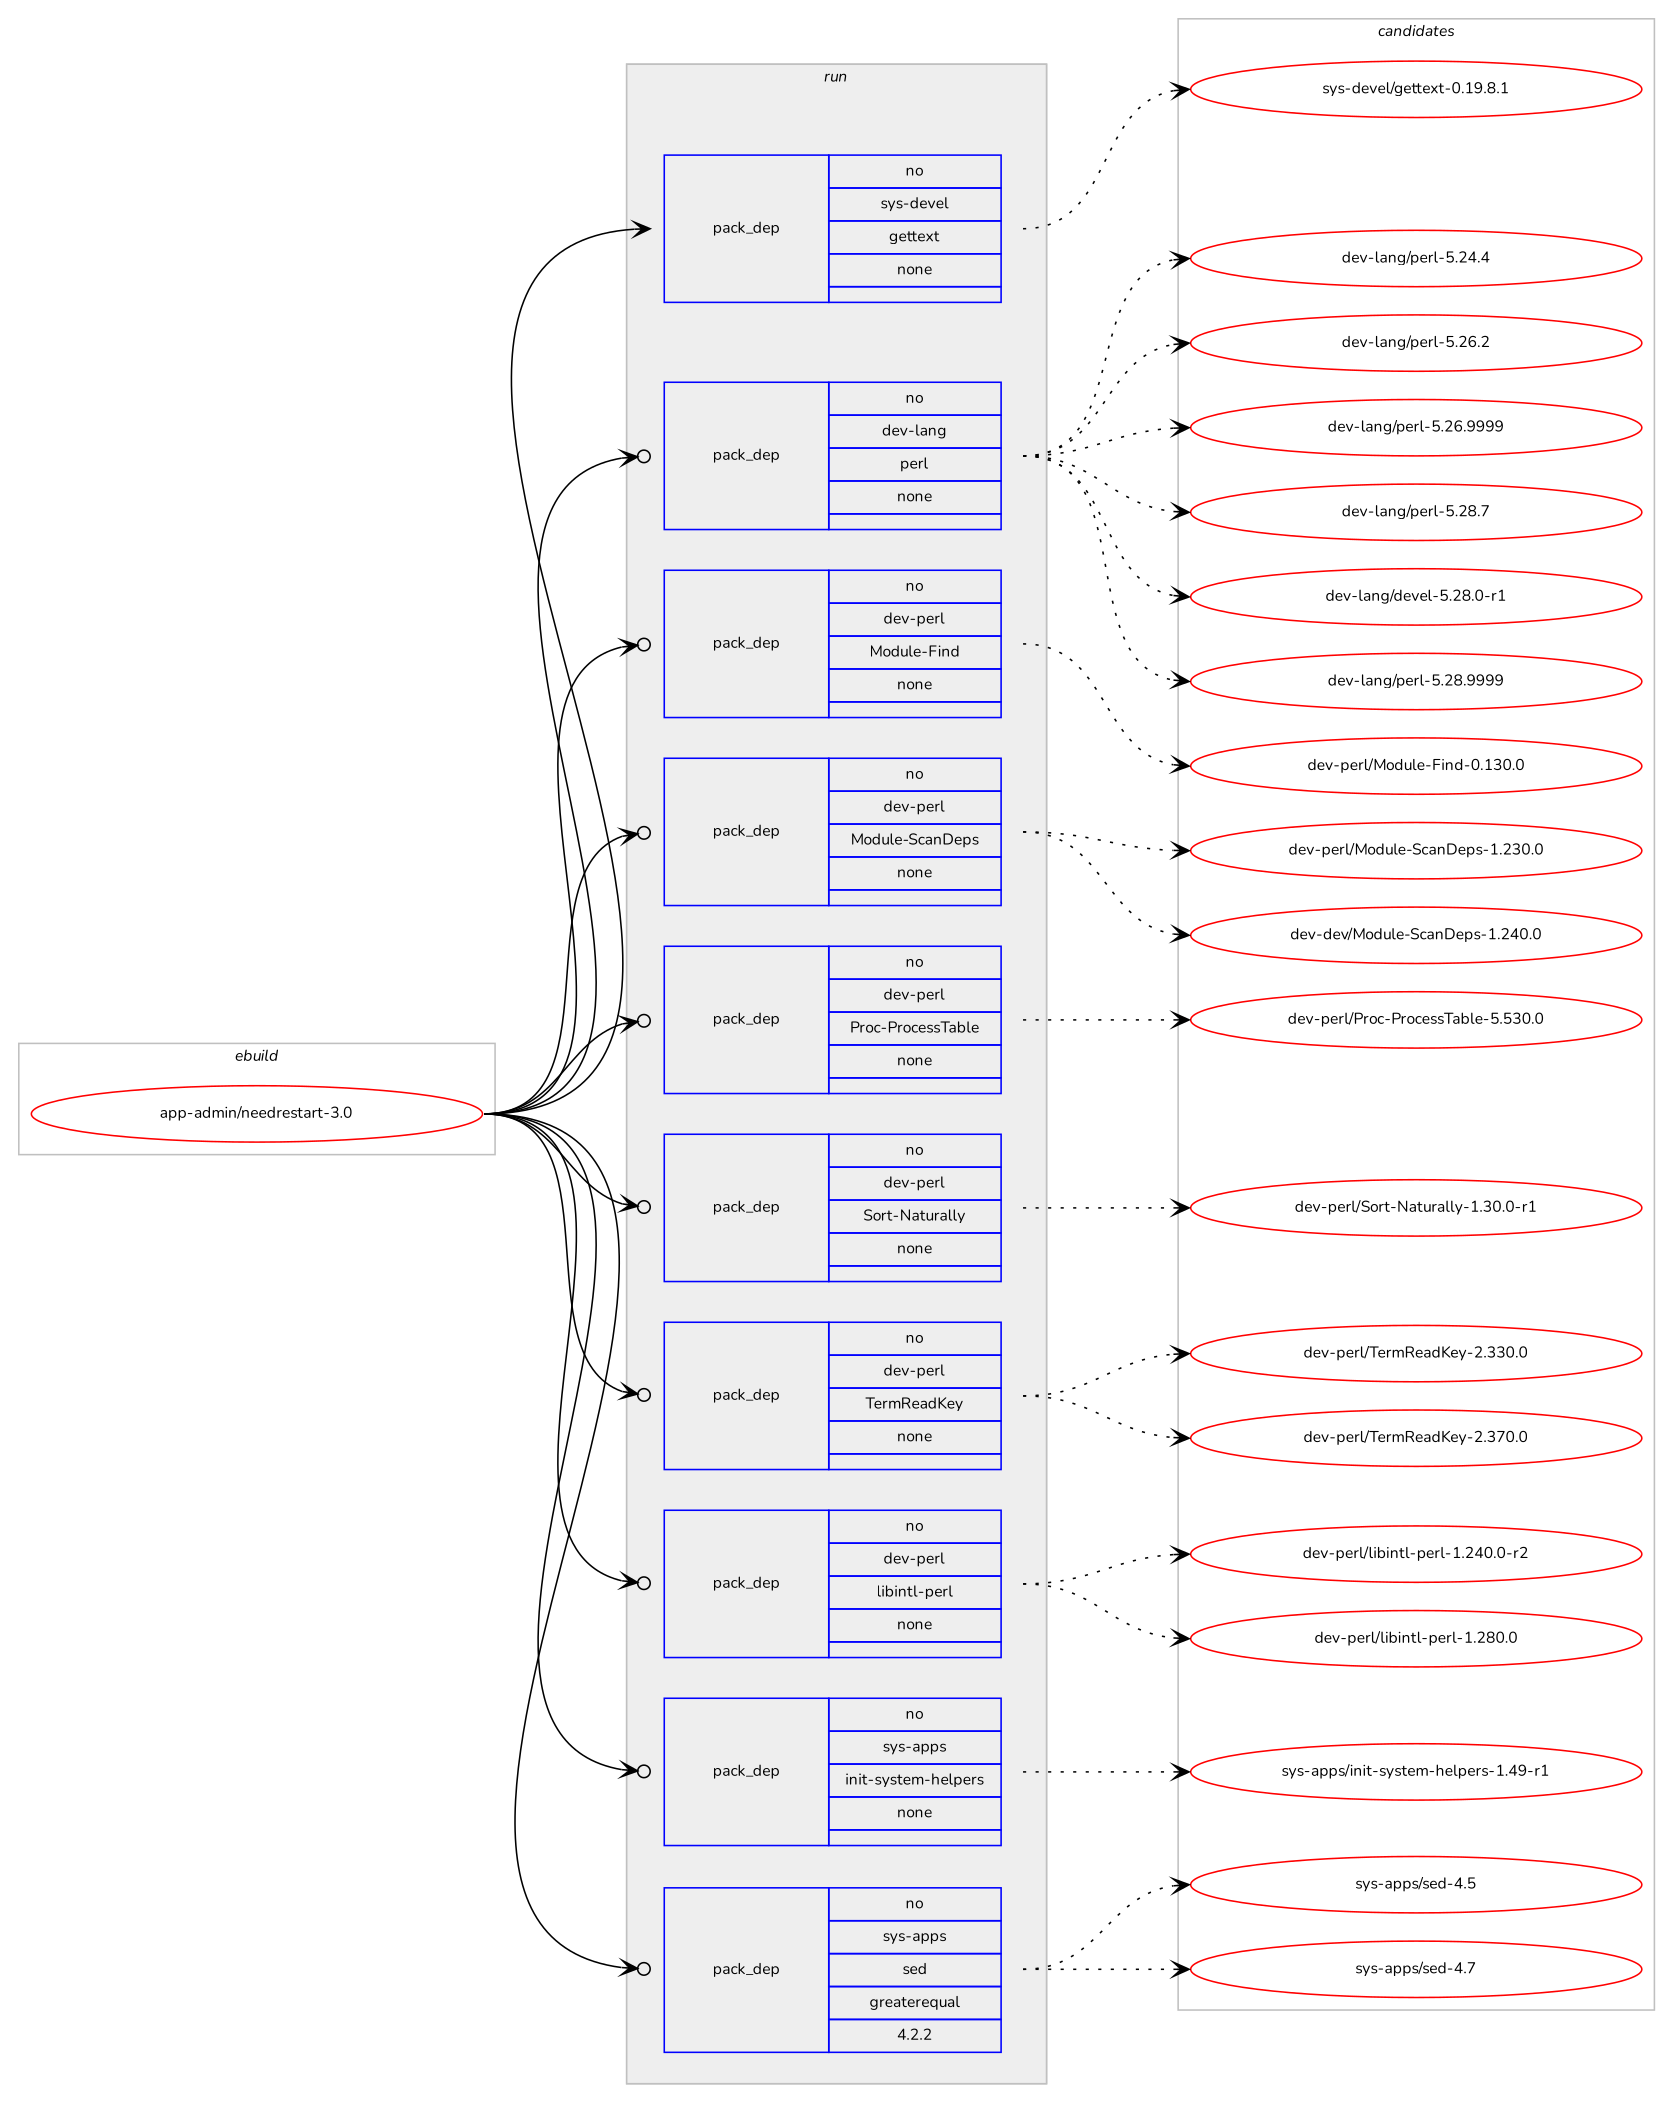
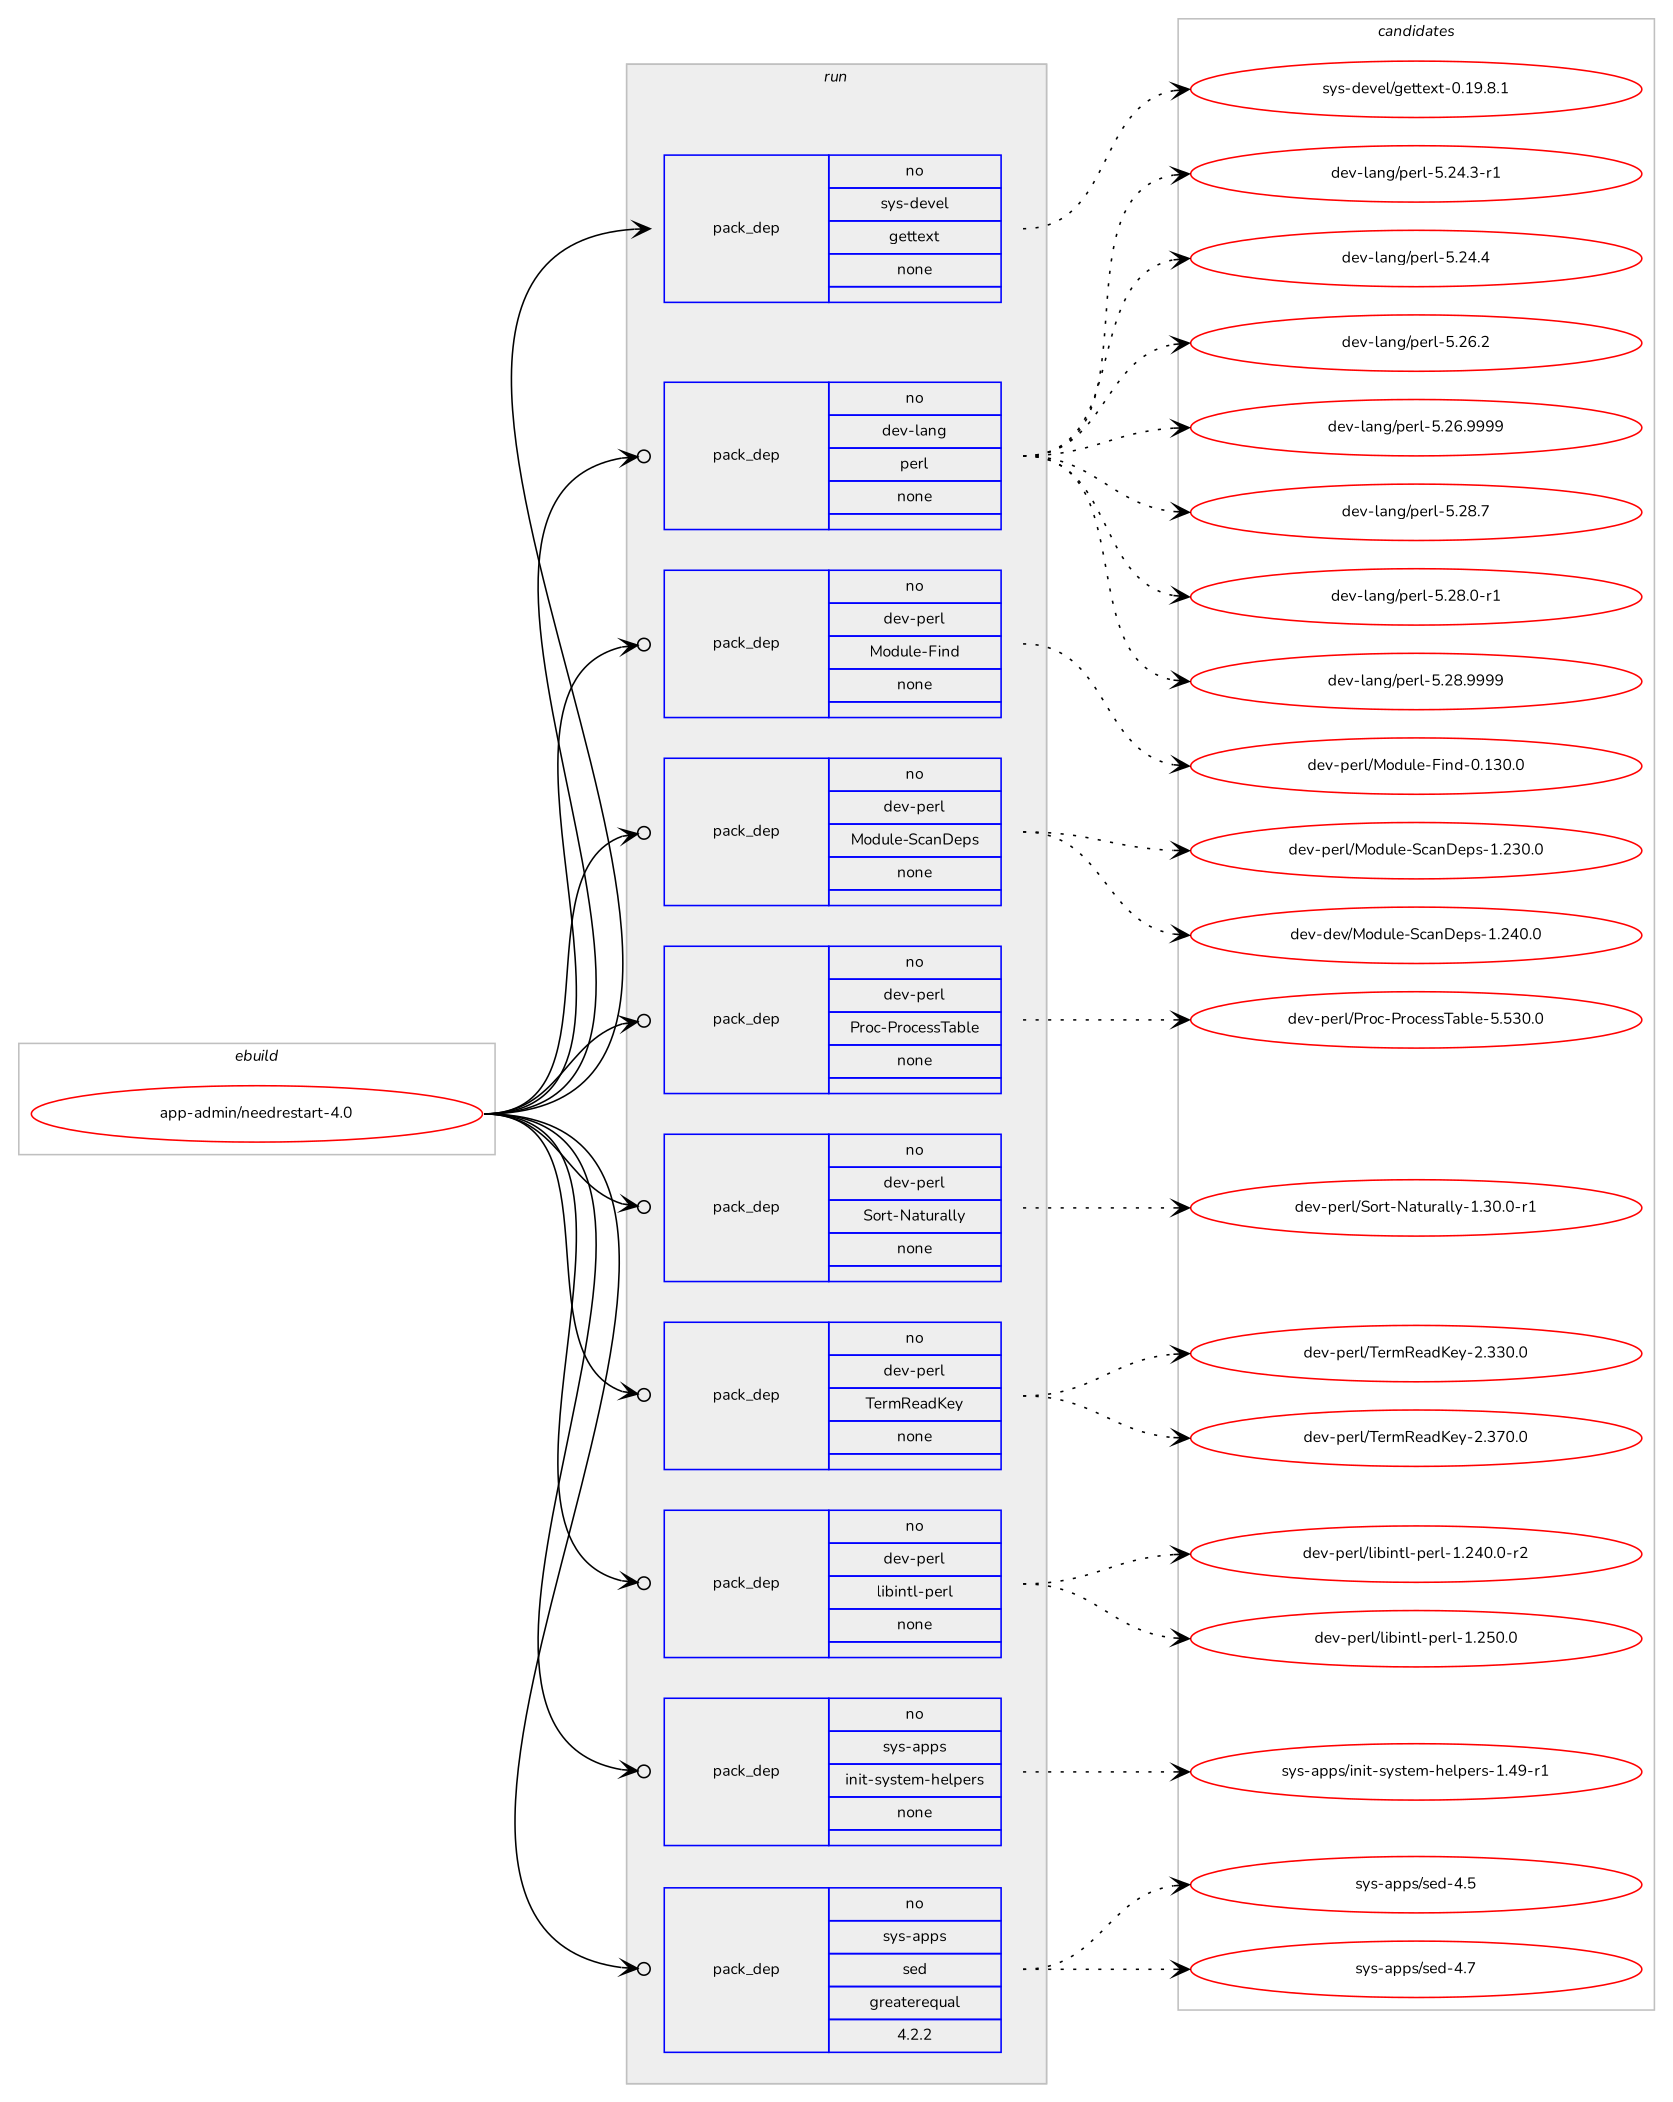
  digraph {
    compound=true
    concentrate=true
    fontname=Nunito
    fontsize=10
    newrank=true
    rankdir=LR
    ranksep=1.5
    node [color=red fontname=Nunito fontsize=10]
    edge [arrowhead=vee fontname=Nunito headport=w style=dotted tailport=e weight=100]
-   n1 [label="app-admin/needrestart-3.0" width=4]
+   n1 [label="app-admin/needrestart-4.0" width=4]
    n2 [color=blue label=<<TABLE BORDER="0" CELLBORDER="1" CELLSPACING="0" CELLPADDING="4" WIDTH="220"><TR><TD ROWSPAN="6" CELLPADDING="30">pack_dep</TD></TR><TR><TD WIDTH="110">no</TD></TR><TR><TD>sys-devel</TD></TR><TR><TD>gettext</TD></TR><TR><TD>none</TD></TR><TR><TD></TD></TR></TABLE>> shape=none]
    n3 [color=blue label=<<TABLE BORDER="0" CELLBORDER="1" CELLSPACING="0" CELLPADDING="4" WIDTH="220"><TR><TD ROWSPAN="6" CELLPADDING="30">pack_dep</TD></TR><TR><TD WIDTH="110">no</TD></TR><TR><TD>dev-lang</TD></TR><TR><TD>perl</TD></TR><TR><TD>none</TD></TR><TR><TD></TD></TR></TABLE>> shape=none]
    n4 [color=blue label=<<TABLE BORDER="0" CELLBORDER="1" CELLSPACING="0" CELLPADDING="4" WIDTH="220"><TR><TD ROWSPAN="6" CELLPADDING="30">pack_dep</TD></TR><TR><TD WIDTH="110">no</TD></TR><TR><TD>dev-perl</TD></TR><TR><TD>Module-Find</TD></TR><TR><TD>none</TD></TR><TR><TD></TD></TR></TABLE>> shape=none]
    n5 [color=blue label=<<TABLE BORDER="0" CELLBORDER="1" CELLSPACING="0" CELLPADDING="4" WIDTH="220"><TR><TD ROWSPAN="6" CELLPADDING="30">pack_dep</TD></TR><TR><TD WIDTH="110">no</TD></TR><TR><TD>dev-perl</TD></TR><TR><TD>Module-ScanDeps</TD></TR><TR><TD>none</TD></TR><TR><TD></TD></TR></TABLE>> shape=none]
    n6 [color=blue label=<<TABLE BORDER="0" CELLBORDER="1" CELLSPACING="0" CELLPADDING="4" WIDTH="220"><TR><TD ROWSPAN="6" CELLPADDING="30">pack_dep</TD></TR><TR><TD WIDTH="110">no</TD></TR><TR><TD>dev-perl</TD></TR><TR><TD>Proc-ProcessTable</TD></TR><TR><TD>none</TD></TR><TR><TD></TD></TR></TABLE>> shape=none]
    n7 [color=blue label=<<TABLE BORDER="0" CELLBORDER="1" CELLSPACING="0" CELLPADDING="4" WIDTH="220"><TR><TD ROWSPAN="6" CELLPADDING="30">pack_dep</TD></TR><TR><TD WIDTH="110">no</TD></TR><TR><TD>dev-perl</TD></TR><TR><TD>Sort-Naturally</TD></TR><TR><TD>none</TD></TR><TR><TD></TD></TR></TABLE>> shape=none]
    n8 [color=blue label=<<TABLE BORDER="0" CELLBORDER="1" CELLSPACING="0" CELLPADDING="4" WIDTH="220"><TR><TD ROWSPAN="6" CELLPADDING="30">pack_dep</TD></TR><TR><TD WIDTH="110">no</TD></TR><TR><TD>dev-perl</TD></TR><TR><TD>TermReadKey</TD></TR><TR><TD>none</TD></TR><TR><TD></TD></TR></TABLE>> shape=none]
    n9 [color=blue label=<<TABLE BORDER="0" CELLBORDER="1" CELLSPACING="0" CELLPADDING="4" WIDTH="220"><TR><TD ROWSPAN="6" CELLPADDING="30">pack_dep</TD></TR><TR><TD WIDTH="110">no</TD></TR><TR><TD>dev-perl</TD></TR><TR><TD>libintl-perl</TD></TR><TR><TD>none</TD></TR><TR><TD></TD></TR></TABLE>> shape=none]
    n10 [color=blue label=<<TABLE BORDER="0" CELLBORDER="1" CELLSPACING="0" CELLPADDING="4" WIDTH="220"><TR><TD ROWSPAN="6" CELLPADDING="30">pack_dep</TD></TR><TR><TD WIDTH="110">no</TD></TR><TR><TD>sys-apps</TD></TR><TR><TD>init-system-helpers</TD></TR><TR><TD>none</TD></TR><TR><TD></TD></TR></TABLE>> shape=none]
    n11 [color=blue label=<<TABLE BORDER="0" CELLBORDER="1" CELLSPACING="0" CELLPADDING="4" WIDTH="220"><TR><TD ROWSPAN="6" CELLPADDING="30">pack_dep</TD></TR><TR><TD WIDTH="110">no</TD></TR><TR><TD>sys-apps</TD></TR><TR><TD>sed</TD></TR><TR><TD>greaterequal</TD></TR><TR><TD>4.2.2</TD></TR></TABLE>> shape=none]
    n12 [label="sys-devel/gettext-0.19.8.1" width=4]
+   n13 [label="dev-lang/perl-5.24.3-r1" width=4]
    n14 [label="dev-lang/perl-5.24.4" width=4]
    n15 [label="dev-lang/perl-5.26.2" width=4]
    n16 [label="dev-lang/perl-5.26.9999" width=4]
    n17 [label="dev-lang/perl-5.28.7" width=4]
-   n18 [label="dev-lang/devel-5.28.0-r1" width=4]
+   n18 [label="dev-lang/perl-5.28.0-r1" width=4]
    n19 [label="dev-lang/perl-5.28.9999" width=4]
    n20 [label="dev-perl/Module-Find-0.130.0" width=4]
    n21 [label="dev-perl/Module-ScanDeps-1.230.0" width=4]
    n22 [label="dev-dev/Module-ScanDeps-1.240.0" width=4]
    n23 [label="dev-perl/Proc-ProcessTable-5.530.0" width=4]
    n24 [label="dev-perl/Sort-Naturally-1.30.0-r1" width=4]
    n25 [label="dev-perl/TermReadKey-2.330.0" width=4]
    n26 [label="dev-perl/TermReadKey-2.370.0" width=4]
    n27 [label="dev-perl/libintl-perl-1.240.0-r2" width=4]
-   n28 [label="dev-perl/libintl-perl-1.280.0" width=4]
+   n28 [label="dev-perl/libintl-perl-1.250.0" width=4]
    n29 [label="sys-apps/init-system-helpers-1.49-r1" width=4]
    n30 [label="sys-apps/sed-4.5" width=4]
    n31 [label="sys-apps/sed-4.7" width=4]
    subgraph cluster_1 {
      color=gray
      label=<<i>ebuild</i>>
      rank=same
      n1
    }
    subgraph cluster_2 {
      color=gray
      label=<<i>dependencies</i>>
      subgraph cluster_3 {
        color=gray
        fillcolor="#eeeeee"
        label=<<i>compile</i>>
        style=filled
        subgraph sub_4 {
          color=gray
          fillcolor="#eeeeee"
          label=<<i>compile</i>>
          style=filled
          n2
        }
      }
      subgraph cluster_5 {
        color=gray
        fillcolor="#eeeeee"
        label=<<i>compile and run</i>>
        style=filled
        subgraph sub_6 {
          color=gray
          fillcolor="#eeeeee"
          label=<<i>compile and run</i>>
          style=filled
          n3
        }
        subgraph sub_7 {
          color=gray
          fillcolor="#eeeeee"
          label=<<i>compile and run</i>>
          style=filled
          n4
        }
        subgraph sub_8 {
          color=gray
          fillcolor="#eeeeee"
          label=<<i>compile and run</i>>
          style=filled
          n5
        }
        subgraph sub_9 {
          color=gray
          fillcolor="#eeeeee"
          label=<<i>compile and run</i>>
          style=filled
          n6
        }
        subgraph sub_10 {
          color=gray
          fillcolor="#eeeeee"
          label=<<i>compile and run</i>>
          style=filled
          n7
        }
        subgraph sub_11 {
          color=gray
          fillcolor="#eeeeee"
          label=<<i>compile and run</i>>
          style=filled
          n8
        }
        subgraph sub_12 {
          color=gray
          fillcolor="#eeeeee"
          label=<<i>compile and run</i>>
          style=filled
          n9
        }
        subgraph sub_13 {
          color=gray
          fillcolor="#eeeeee"
          label=<<i>compile and run</i>>
          style=filled
          n10
        }
        subgraph sub_14 {
          color=gray
          fillcolor="#eeeeee"
          label=<<i>compile and run</i>>
          style=filled
          n11
        }
      }
      subgraph cluster_15 {
        color=gray
        fillcolor="#eeeeee"
        label=<<i>run</i>>
        style=filled
      }
    }
    subgraph cluster_16 {
      color=gray
      label=<<i>candidates</i>>
      rank=same
      subgraph sub_17 {
        color=black
        label=<<i>candidates</i>>
        nodesep=1
        rank=same
        n12
      }
      subgraph sub_18 {
        color=black
        label=<<i>candidates</i>>
        nodesep=1
        rank=same
+       n13
        n14
        n15
        n16
        n17
        n18
        n19
      }
      subgraph sub_19 {
        color=black
        label=<<i>candidates</i>>
        nodesep=1
        rank=same
        n20
      }
      subgraph sub_20 {
        color=black
        label=<<i>candidates</i>>
        nodesep=1
        rank=same
        n21
        n22
      }
      subgraph sub_21 {
        color=black
        label=<<i>candidates</i>>
        nodesep=1
        rank=same
        n23
      }
      subgraph sub_22 {
        color=black
        label=<<i>candidates</i>>
        nodesep=1
        rank=same
        n24
      }
      subgraph sub_23 {
        color=black
        label=<<i>candidates</i>>
        nodesep=1
        rank=same
        n25
        n26
      }
      subgraph sub_24 {
        color=black
        label=<<i>candidates</i>>
        nodesep=1
        rank=same
        n27
        n28
      }
      subgraph sub_25 {
        color=black
        label=<<i>candidates</i>>
        nodesep=1
        rank=same
        n29
      }
      subgraph sub_26 {
        color=black
        label=<<i>candidates</i>>
        nodesep=1
        rank=same
        n30
        n31
      }
    }
    n1 -> n2 [style=solid weight=20]
    n1 -> n3 [arrowhead=odotvee style=solid weight=20]
    n1 -> n4 [arrowhead=odotvee style=solid weight=20]
    n1 -> n5 [arrowhead=odotvee style=solid weight=20]
    n1 -> n6 [arrowhead=odotvee style=solid weight=20]
    n1 -> n7 [arrowhead=odotvee style=solid weight=20]
    n1 -> n8 [arrowhead=odotvee style=solid weight=20]
    n1 -> n9 [arrowhead=odotvee style=solid weight=20]
    n1 -> n10 [arrowhead=odotvee style=solid weight=20]
    n1 -> n11 [arrowhead=odotvee style=solid weight=20]
    n2 -> n12
+   n3 -> n13
    n3 -> n14
    n3 -> n15
    n3 -> n16
    n3 -> n17
    n3 -> n18
    n3 -> n19
    n4 -> n20
    n5 -> n21
    n5 -> n22
    n6 -> n23
    n7 -> n24
    n8 -> n25
    n8 -> n26
    n9 -> n27
    n9 -> n28
    n10 -> n29
    n11 -> n30
    n11 -> n31
  }
